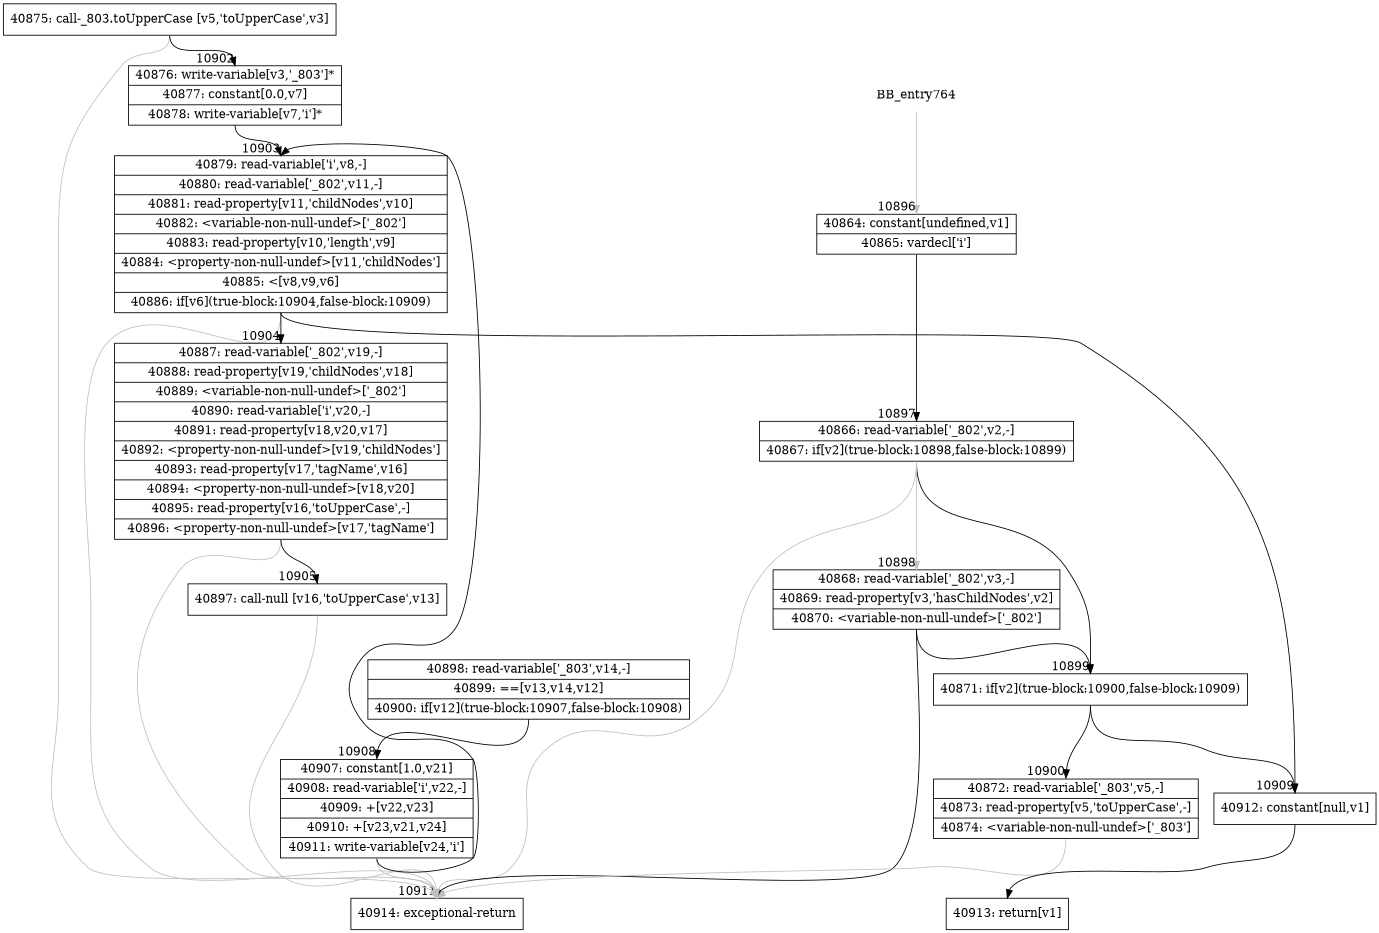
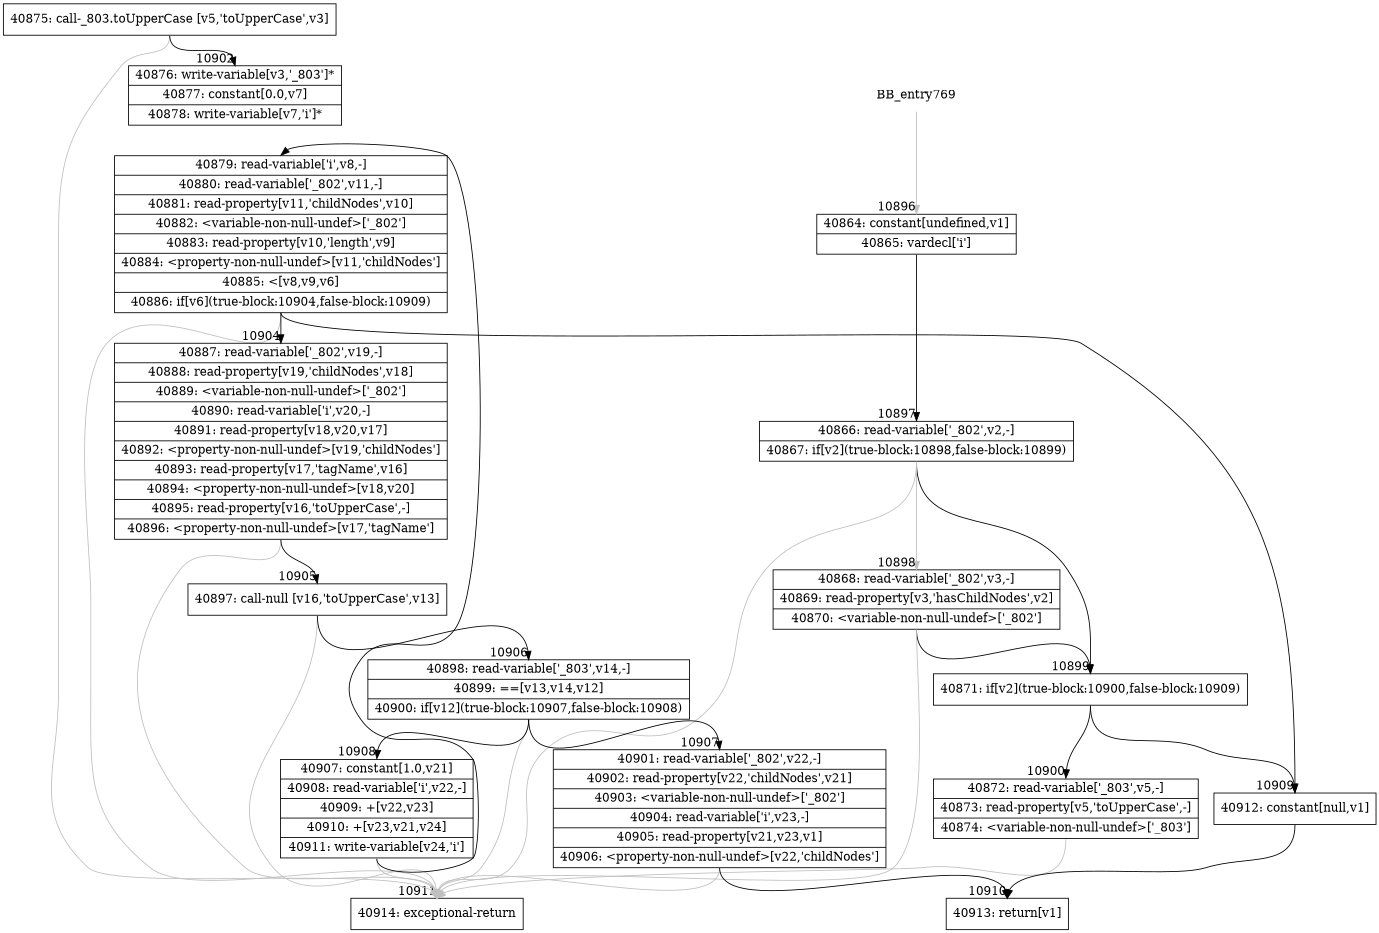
  digraph {
    rankdir=TD
    node [shape=record]
    edge [headport=n tailport=s]
-   BB_entry769 [shape=none label=BB_entry764]
+   BB_entry769 [shape=none]
    n2 [label="{40864: constant[undefined,v1]|40865: vardecl['i']}"]
    n3 [label="{40866: read-variable['_802',v2,-]|40867: if[v2](true-block:10898,false-block:10899)}"]
    n4 [label="{40871: if[v2](true-block:10900,false-block:10909)}"]
    n5 [label="{40868: read-variable['_802',v3,-]|40869: read-property[v3,'hasChildNodes',v2]|40870: \<variable-non-null-undef\>['_802']}"]
    n6 [label="{40914: exceptional-return}"]
    n7 [label="{40872: read-variable['_803',v5,-]|40873: read-property[v5,'toUpperCase',-]|40874: \<variable-non-null-undef\>['_803']}"]
    n8 [label="{40912: constant[null,v1]}"]
    n9 [label="{40913: return[v1]}"]
    n10 [label="{40875: call-_803.toUpperCase [v5,'toUpperCase',v3]}"]
    n11 [label="{40876: write-variable[v3,'_803']*|40877: constant[0.0,v7]|40878: write-variable[v7,'i']*}"]
    n12 [label="{40879: read-variable['i',v8,-]|40880: read-variable['_802',v11,-]|40881: read-property[v11,'childNodes',v10]|40882: \<variable-non-null-undef\>['_802']|40883: read-property[v10,'length',v9]|40884: \<property-non-null-undef\>[v11,'childNodes']|40885: \<[v8,v9,v6]|40886: if[v6](true-block:10904,false-block:10909)}"]
    n13 [label="{40887: read-variable['_802',v19,-]|40888: read-property[v19,'childNodes',v18]|40889: \<variable-non-null-undef\>['_802']|40890: read-variable['i',v20,-]|40891: read-property[v18,v20,v17]|40892: \<property-non-null-undef\>[v19,'childNodes']|40893: read-property[v17,'tagName',v16]|40894: \<property-non-null-undef\>[v18,v20]|40895: read-property[v16,'toUpperCase',-]|40896: \<property-non-null-undef\>[v17,'tagName']}"]
    n14 [label="{40897: call-null [v16,'toUpperCase',v13]}"]
    n15 [label="{40898: read-variable['_803',v14,-]|40899: ==[v13,v14,v12]|40900: if[v12](true-block:10907,false-block:10908)}"]
+   n16 [label="{40901: read-variable['_802',v22,-]|40902: read-property[v22,'childNodes',v21]|40903: \<variable-non-null-undef\>['_802']|40904: read-variable['i',v23,-]|40905: read-property[v21,v23,v1]|40906: \<property-non-null-undef\>[v22,'childNodes']}"]
    n17 [label="{40907: constant[1.0,v21]|40908: read-variable['i',v22,-]|40909: +[v22,v23]|40910: +[v23,v21,v24]|40911: write-variable[v24,'i']}"]
    BB_entry769 -> n2 [color=gray headlabel="    10896"]
    n2 -> n3 [headlabel="      10897"]
    n3 -> n4 [headlabel="      10899"]
    n3 -> n5 [color=gray headlabel="      10898"]
    n3 -> n6 [color=gray headlabel="      10911"]
    n4 -> n7 [headlabel="      10900"]
    n4 -> n8 [headlabel="      10909"]
    n5 -> n4
-   n5 -> n6 [color=black]
+   n5 -> n6 [color=gray]
    n7 -> n6 [color=gray]
    n8 -> n9
    n10 -> n6 [color=gray]
    n10 -> n11 [headlabel="      10902"]
-   n11 -> n12 [headlabel="      10903"]
    n12 -> n6 [color=gray]
    n12 -> n8
    n12 -> n13 [headlabel="      10904"]
    n13 -> n6 [color=gray]
    n13 -> n14 [headlabel="      10905"]
    n14 -> n6 [color=gray]
+   n14 -> n15 [headlabel="      10906"]
+   n15 -> n6 [color=gray]
+   n15 -> n16 [headlabel="      10907"]
    n15 -> n17 [headlabel="      10908"]
+   n16 -> n6 [color=gray]
+   n16 -> n9 [headlabel="      10910"]
    n17 -> n6 [color=gray]
    n17 -> n12
  }
